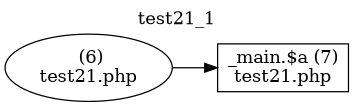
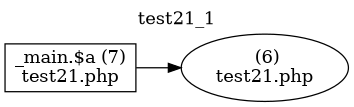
  digraph {
    label=test21_1
    labelloc=t
    rankdir=LR
    n1 [label="_main.$a (7)\ntest21.php" shape=box]
    n2 [label=" (6)\ntest21.php" shape=ellipse]
-   n2 -> n1
+   n1 -> n2
  }
